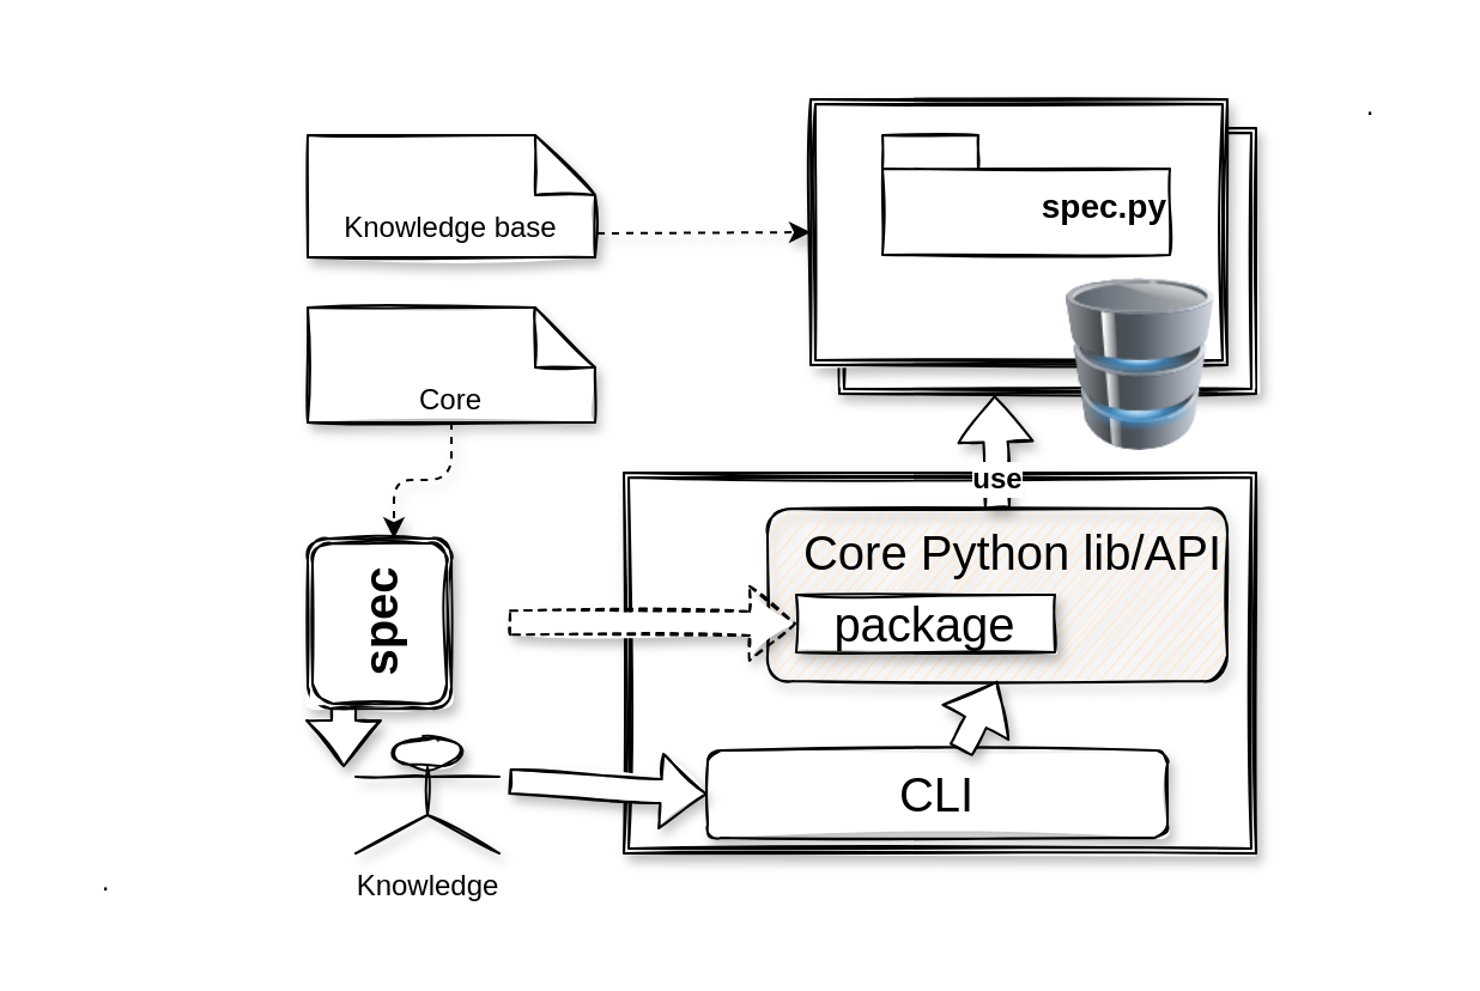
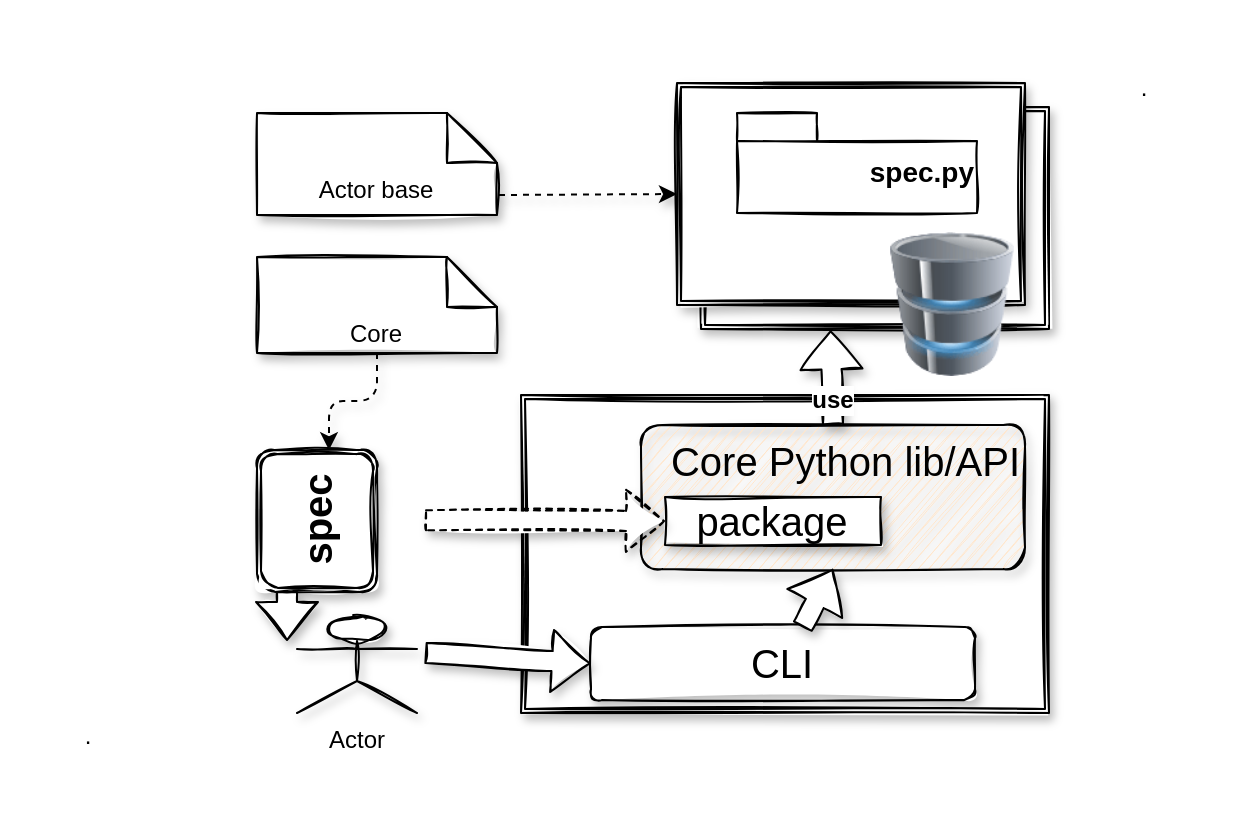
  <mxCell id="0" />
  <mxCell id="1" parent="0" />
  <mxCell id="2" value="" style="group" parent="1" vertex="1" connectable="0"><mxGeometry x="260" y="197" width="264" height="159" as="geometry" /></mxCell>
  <mxCell id="3" value="" style="shape=ext;double=1;rounded=0;whiteSpace=wrap;html=1;shadow=1;sketch=1;fontSize=20;fillColor=#ffffff;align=left;" parent="2" vertex="1"><mxGeometry width="264" height="159" as="geometry" /></mxCell>
  <mxCell id="4" value="" style="shape=image;imageAspect=0;aspect=fixed;verticalLabelPosition=bottom;verticalAlign=top;fontSize=14;align=right;image=https://spack.io/assets/images/spack-logo-white.svg;sketch=1;" parent="2" vertex="1"><mxGeometry width="60" height="60" as="geometry" /></mxCell>
  <mxCell id="5" value="&lt;span&gt;Core Python lib/API&lt;/span&gt;" style="rounded=1;whiteSpace=wrap;html=1;shadow=1;sketch=1;fontSize=20;fillColor=#ffe6cc;align=right;verticalAlign=top;fontStyle=0;" parent="2" vertex="1"><mxGeometry x="60" y="15" width="192" height="72" as="geometry" /></mxCell>
  <mxCell id="6" value="package" style="rounded=0;whiteSpace=wrap;html=1;shadow=1;sketch=1;fontSize=20;fillColor=#ffffff;align=center;" parent="2" vertex="1"><mxGeometry x="72" y="51" width="108" height="24" as="geometry" /></mxCell>
  <mxCell id="7" value="CLI" style="rounded=1;whiteSpace=wrap;html=1;shadow=1;sketch=1;fontSize=20;fillColor=#ffffff;align=center;verticalAlign=middle;fontStyle=0" parent="2" vertex="1"><mxGeometry x="35" y="116" width="192" height="36.56" as="geometry" /></mxCell>
  <mxCell id="8" value="" style="shape=flexArrow;endArrow=classic;html=1;fontSize=20;sketch=1;shadow=1;fillColor=#ffffff;entryX=0.5;entryY=1;entryDx=0;entryDy=0;" parent="2" source="7" target="5" edge="1"><mxGeometry width="50" height="50" relative="1" as="geometry"><mxPoint x="168.99" y="-20.667" as="sourcePoint" /><mxPoint x="168" y="27" as="targetPoint" /></mxGeometry></mxCell>
  <mxCell id="9" value="" style="group" parent="1" vertex="1" connectable="0"><mxGeometry x="338" y="41" width="186" height="147" as="geometry" /></mxCell>
  <mxCell id="10" value="" style="shape=ext;double=1;rounded=0;whiteSpace=wrap;html=1;shadow=1;sketch=1;fontSize=16;align=left;verticalAlign=bottom;" parent="9" vertex="1"><mxGeometry x="12" y="12" width="174" height="111" as="geometry" /></mxCell>
  <mxCell id="11" value="" style="shape=ext;double=1;rounded=0;whiteSpace=wrap;html=1;shadow=1;sketch=1;fontSize=16;align=left;verticalAlign=bottom;" parent="9" vertex="1"><mxGeometry width="174" height="111" as="geometry" /></mxCell>
  <mxCell id="12" value="" style="image;html=1;image=img/lib/clip_art/computers/Database_128x128.png;sketch=1;" parent="9" vertex="1"><mxGeometry x="90" y="75" width="96" height="72" as="geometry" /></mxCell>
  <mxCell id="13" value="" style="group;sketch=1;shadow=1;" parent="9" vertex="1" connectable="0"><mxGeometry x="30" y="15" width="120" height="50" as="geometry" /></mxCell>
  <mxCell id="14" value="spec.py" style="shape=folder;fontStyle=1;spacingTop=10;tabWidth=40;tabHeight=14;tabPosition=left;html=1;align=right;fontSize=14;sketch=1;" parent="13" vertex="1"><mxGeometry width="120" height="50" as="geometry" /></mxCell>
  <mxCell id="15" value="" style="shape=image;html=1;verticalAlign=top;verticalLabelPosition=bottom;labelBackgroundColor=#ffffff;imageAspect=0;aspect=fixed;image=https://cdn4.iconfinder.com/data/icons/logos-and-brands/512/267_Python_logo-128.png;sketch=1;" parent="13" vertex="1"><mxGeometry y="16" width="34" height="34" as="geometry" /></mxCell>
  <mxCell id="16" value="" style="shape=flexArrow;endArrow=classic;html=1;fontSize=20;sketch=1;shadow=1;fillColor=#ffffff;entryX=0;entryY=0.5;entryDx=0;entryDy=0;dashed=1;" parent="1" target="6" edge="1"><mxGeometry width="50" height="50" relative="1" as="geometry"><mxPoint x="212" y="259.66" as="sourcePoint" /><mxPoint x="320" y="259.66" as="targetPoint" /></mxGeometry></mxCell>
- <mxCell id="17" value="Knowledge" style="shape=umlActor;verticalLabelPosition=bottom;verticalAlign=top;html=1;outlineConnect=0;shadow=1;sketch=1;fontSize=12;fillColor=#FFFFFF;align=center;" parent="1" vertex="1"><mxGeometry x="148" y="308" width="60" height="48" as="geometry" /></mxCell>
+ <mxCell id="17" value="Actor" style="shape=umlActor;verticalLabelPosition=bottom;verticalAlign=top;html=1;outlineConnect=0;shadow=1;sketch=1;fontSize=12;fillColor=#FFFFFF;align=center;" parent="1" vertex="1"><mxGeometry x="148" y="308" width="60" height="48" as="geometry" /></mxCell>
  <mxCell id="18" value="" style="shape=flexArrow;endArrow=classic;html=1;fontSize=20;sketch=1;shadow=1;entryX=0.372;entryY=1.006;entryDx=0;entryDy=0;fillColor=#ffffff;exitX=0.5;exitY=0;exitDx=0;exitDy=0;entryPerimeter=0;" parent="1" source="5" target="10" edge="1"><mxGeometry width="50" height="50" relative="1" as="geometry"><mxPoint x="424.58" y="164" as="sourcePoint" /><mxPoint x="425" y="200" as="targetPoint" /></mxGeometry></mxCell>
  <mxCell id="19" value="use" style="edgeLabel;html=1;align=center;verticalAlign=middle;resizable=0;points=[];fontSize=12;fontStyle=1" parent="18" vertex="1" connectable="0"><mxGeometry x="-0.445" relative="1" as="geometry"><mxPoint as="offset" /></mxGeometry></mxCell>
  <mxCell id="20" value="" style="shape=flexArrow;endArrow=classic;html=1;fontSize=20;sketch=1;shadow=1;fillColor=#ffffff;entryX=0;entryY=0.5;entryDx=0;entryDy=0;" parent="1" target="7" edge="1"><mxGeometry width="50" height="50" relative="1" as="geometry"><mxPoint x="212" y="326" as="sourcePoint" /><mxPoint x="344" y="272" as="targetPoint" /></mxGeometry></mxCell>
  <mxCell id="21" value="" style="group" parent="1" vertex="1" connectable="0"><mxGeometry x="128" y="56" width="120" height="51" as="geometry" /></mxCell>
- <mxCell id="22" value="Knowledge base" style="shape=note2;boundedLbl=1;whiteSpace=wrap;html=1;size=25;verticalAlign=top;align=center;shadow=1;sketch=1;fontSize=12;fillColor=#FFFFFF;" parent="21" vertex="1"><mxGeometry width="120" height="51" as="geometry" /></mxCell>
+ <mxCell id="22" value="Actor base" style="shape=note2;boundedLbl=1;whiteSpace=wrap;html=1;size=25;verticalAlign=top;align=center;shadow=1;sketch=1;fontSize=12;fillColor=#FFFFFF;" parent="21" vertex="1"><mxGeometry width="120" height="51" as="geometry" /></mxCell>
  <mxCell id="23" value="" style="shape=image;html=1;verticalAlign=top;verticalLabelPosition=bottom;labelBackgroundColor=#ffffff;imageAspect=0;aspect=fixed;image=https://cdn4.iconfinder.com/data/icons/success-filloutline/64/idea-read-knowledge-light_bulb-thinking-128.png;fontSize=14;align=right;sketch=1;" parent="21" vertex="1"><mxGeometry width="27" height="27" as="geometry" /></mxCell>
  <mxCell id="24" value="" style="edgeStyle=elbowEdgeStyle;elbow=vertical;endArrow=classic;html=1;shadow=1;dashed=1;fontSize=12;fillColor=#FFFFFF;exitX=0.5;exitY=1;exitDx=0;exitDy=0;exitPerimeter=0;" parent="1" source="30" edge="1"><mxGeometry width="50" height="50" relative="1" as="geometry"><mxPoint x="212" y="202.56" as="sourcePoint" /><mxPoint x="164" y="224.56" as="targetPoint" /></mxGeometry></mxCell>
  <mxCell id="25" value="" style="endArrow=classic;html=1;shadow=1;dashed=1;fontSize=12;fillColor=#FFFFFF;entryX=0;entryY=0.5;entryDx=0;entryDy=0;" parent="1" target="11" edge="1"><mxGeometry width="50" height="50" relative="1" as="geometry"><mxPoint x="249" y="97" as="sourcePoint" /><mxPoint x="322" y="68" as="targetPoint" /></mxGeometry></mxCell>
  <mxCell id="26" value="" style="group" parent="1" vertex="1" connectable="0"><mxGeometry x="128" y="224.56" width="84" height="70.88" as="geometry" /></mxCell>
  <mxCell id="27" value="&lt;div style=&quot;font-size: 20px;&quot; align=&quot;center&quot;&gt;&lt;b style=&quot;font-size: 20px;&quot;&gt;spec&lt;/b&gt;&lt;/div&gt;" style="shape=ext;double=1;rounded=1;whiteSpace=wrap;html=1;fontSize=20;align=center;sketch=1;rotation=-90;shadow=1;fillColor=#FFFFFF;" parent="26" vertex="1"><mxGeometry x="-5.44" y="5.44" width="70.88" height="60" as="geometry" /></mxCell>
  <mxCell id="28" value="" style="shape=image;html=1;verticalAlign=top;verticalLabelPosition=bottom;labelBackgroundColor=#ffffff;imageAspect=0;aspect=fixed;image=https://cdn3.iconfinder.com/data/icons/free-3d-glossy-interface-icon-set/64/Help.png;sketch=1;" parent="26" vertex="1"><mxGeometry x="48" y="17.44" width="36" height="36" as="geometry" /></mxCell>
  <mxCell id="29" value="" style="group" parent="1" vertex="1" connectable="0"><mxGeometry x="128" y="128" width="120" height="48" as="geometry" /></mxCell>
  <mxCell id="30" value="Core" style="shape=note2;boundedLbl=1;whiteSpace=wrap;html=1;size=25;verticalAlign=top;align=center;shadow=1;sketch=1;fontSize=12;fillColor=#FFFFFF;" parent="29" vertex="1"><mxGeometry width="120" height="48" as="geometry" /></mxCell>
  <mxCell id="31" value="" style="shape=image;html=1;verticalAlign=top;verticalLabelPosition=bottom;labelBackgroundColor=#ffffff;imageAspect=0;aspect=fixed;image=https://cdn2.iconfinder.com/data/icons/crystalproject/Open-Office-Icons/stock_new-formula.png;fontSize=14;align=right;sketch=1;" parent="29" vertex="1"><mxGeometry width="29" height="29" as="geometry" /></mxCell>
  <mxCell id="32" value="" style="shape=flexArrow;endArrow=classic;html=1;fontSize=20;sketch=1;shadow=1;fillColor=#ffffff;" parent="1" edge="1"><mxGeometry width="50" height="50" relative="1" as="geometry"><mxPoint x="143" y="295" as="sourcePoint" /><mxPoint x="143" y="320" as="targetPoint" /></mxGeometry></mxCell>
  <mxCell id="33" value="." style="text;html=1;strokeColor=none;fillColor=none;align=center;verticalAlign=middle;whiteSpace=wrap;rounded=0;shadow=1;sketch=1;fontSize=12;" parent="1" vertex="1"><mxGeometry x="20" y="344" width="48" height="48" as="geometry" /></mxCell>
  <mxCell id="34" value="." style="text;html=1;strokeColor=none;fillColor=none;align=center;verticalAlign=middle;whiteSpace=wrap;rounded=0;shadow=1;sketch=1;fontSize=12;" parent="1" vertex="1"><mxGeometry x="548" y="20" width="48" height="48" as="geometry" /></mxCell>
